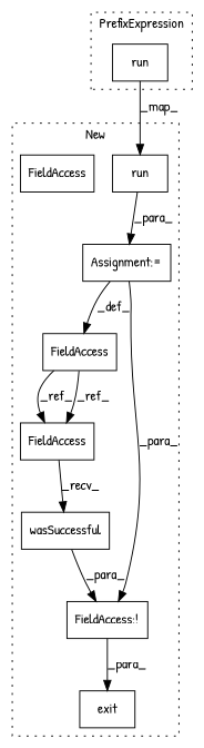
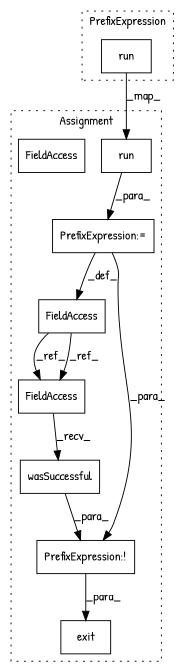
  digraph {
    fontname="Patrick Hand"
    node [a=32 fontname="Patrick Hand" l=6 s=12942 shape=box]
    edge [fontname="Patrick Hand"]
    n1 [l="4,1" label=run s="12912,12923"]
-   n2 [a=7 l=1 label="Assignment:=" s=12884]
+   n2 [a=7 l=1 label="PrefixExpression:=" s=12884]
    n3 [a=22 label=FieldAccess s=12878]
    n4 [a=22 label=FieldAccess]
    n5 [l=15 label=wasSuccessful s=12949]
    n6 [l="5,1" label=exit s="12936,12964"]
-   n7 [a=38 l=1 label="FieldAccess:!" s=12941]
+   n7 [a=38 l=1 label="PrefixExpression:!" s=12941]
    n8 [a=22 label=FieldAccess]
    n9 [l="4,1" label=run s="12905,12916"]
    subgraph cluster_1 {
-     label=New
+     label=Assignment
      style=dotted
      n1
      n2
      n3
      n4
      n5
      n6
      n7
      n8
    }
    subgraph cluster_2 {
      label=PrefixExpression
      style=dotted
      n9
    }
    n1 -> n2 [label=_para_]
    n2 -> n3 [label=_def_]
    n2 -> n7 [label=_para_]
    n3 -> n8 [label=_ref_]
    n3 -> n8 [label=_ref_]
    n5 -> n7 [label=_para_]
    n7 -> n6 [label=_para_]
    n8 -> n5 [label=_recv_]
    n9 -> n1 [label=_map_]
  }
